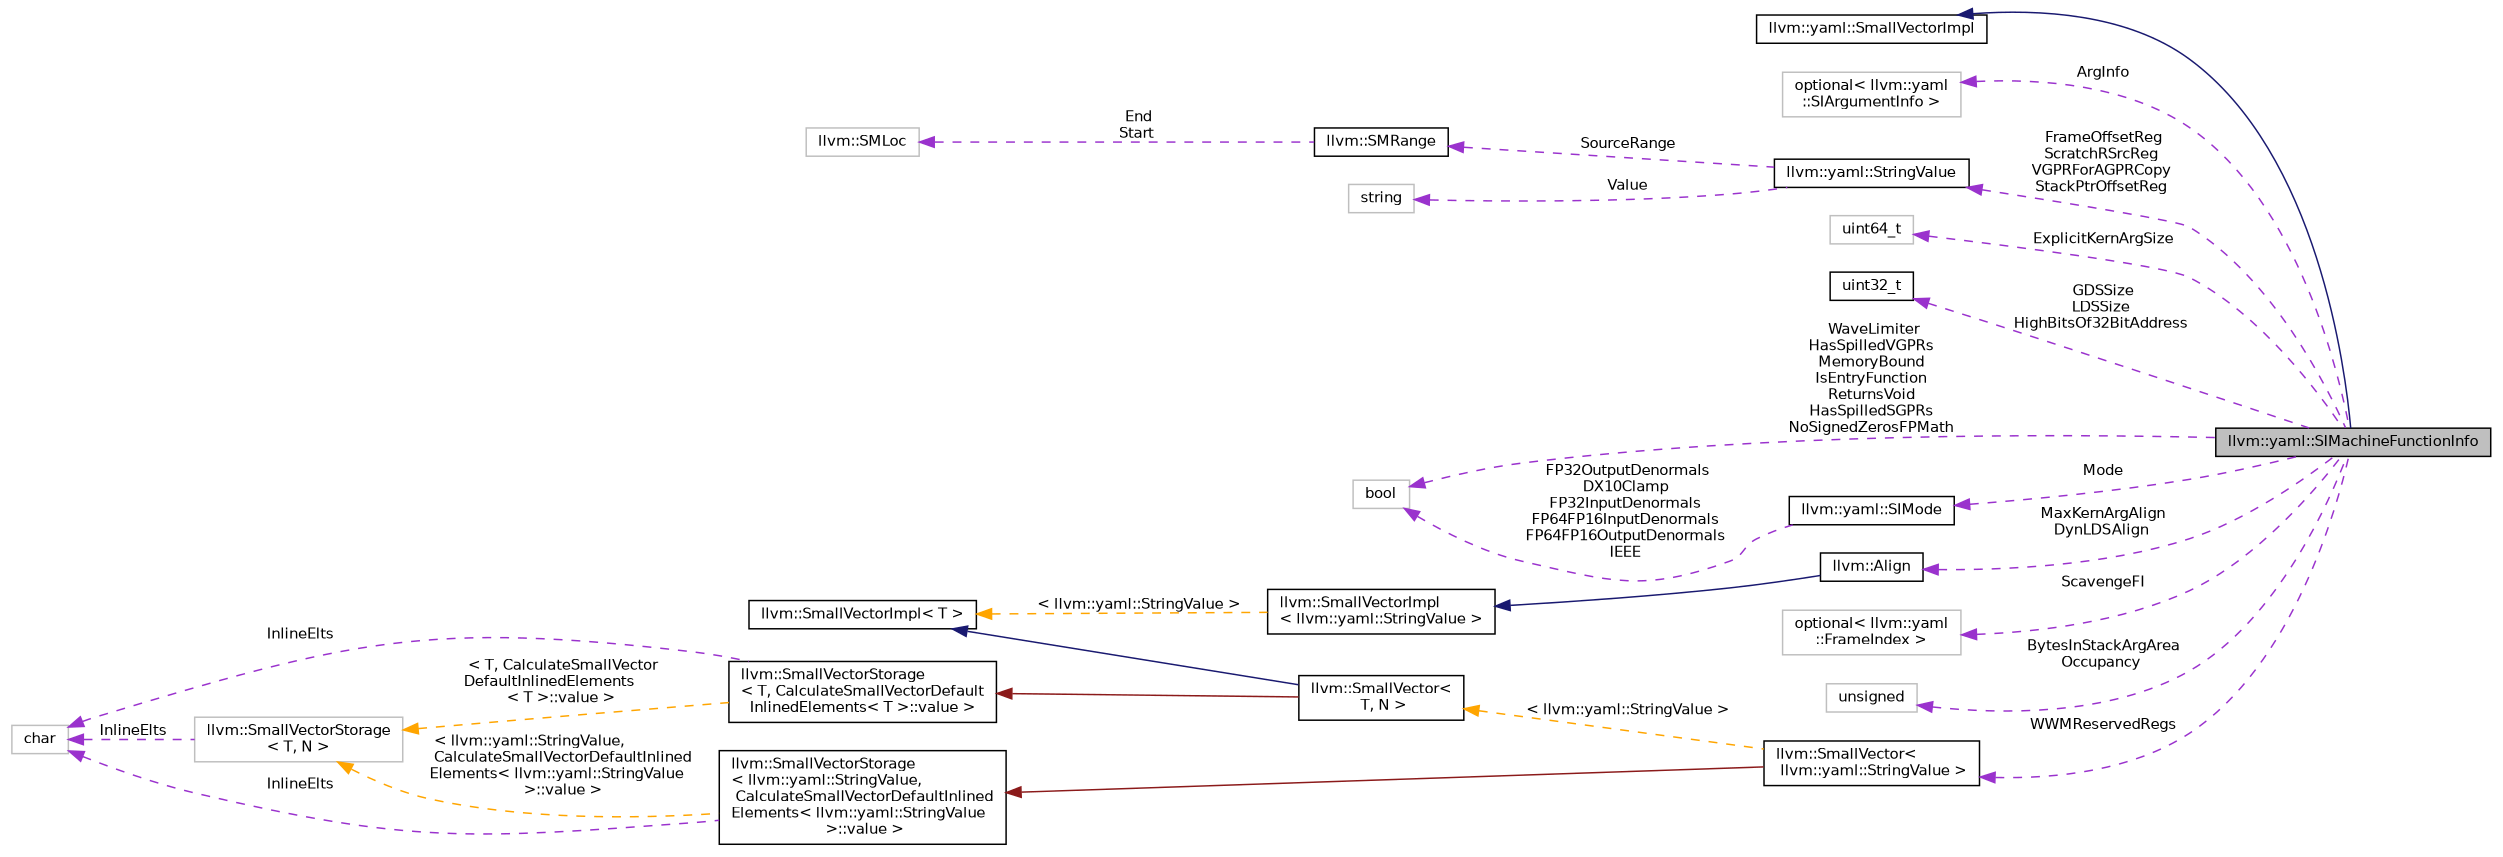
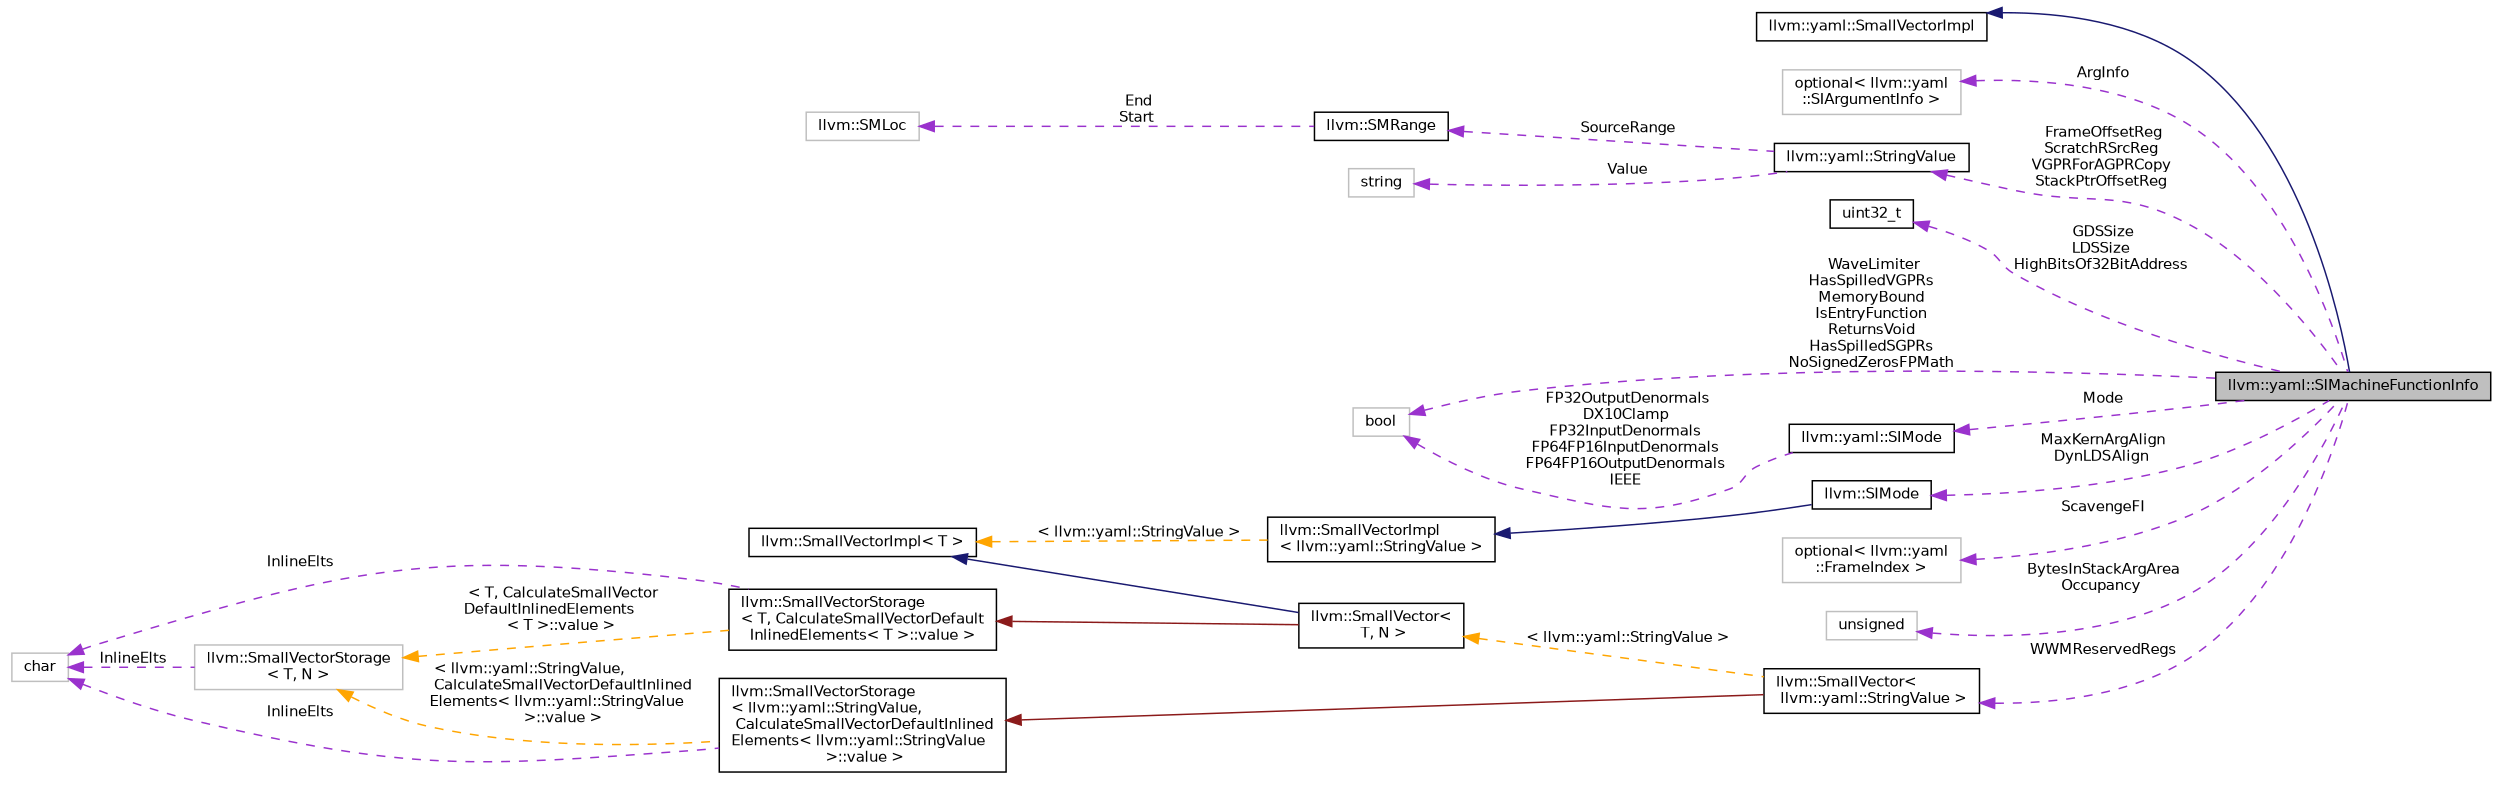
  digraph {
    rankdir=LR
    node [color=black fontname=Helvetica fontsize=10 shape=record]
    edge [color=darkorchid3 dir=back fontname=Helvetica fontsize=10 labelfontname=Helvetica labelfontsize=10 style=dashed]
    n1 [fillcolor=grey75 fontcolor=black height=0.2 label="llvm::yaml::SIMachineFunctionInfo" style=filled width=0.4]
    n2 [height=0.2 label="llvm::yaml::SmallVectorImpl" width=0.4]
    n3 [color=grey75 height=0.2 label="optional\< llvm::yaml\l::SIArgumentInfo \>" width=0.4]
    n4 [height=0.2 label="llvm::yaml::StringValue" width=0.4]
    n5 [height=0.2 label="llvm::SMRange" width=0.4]
    n6 [color=grey75 height=0.2 label="llvm::SMLoc" width=0.4]
    n7 [color=grey75 height=0.2 label=string width=0.4]
-   n8 [color=grey75 height=0.2 label=uint64_t width=0.4]
    n9 [height=0.2 label=uint32_t width=0.4]
    n10 [color=grey75 height=0.2 label=bool width=0.4]
    n11 [height=0.2 label="llvm::yaml::SIMode" width=0.4]
-   n12 [height=0.2 label="llvm::Align" width=0.4]
+   n12 [height=0.2 label="llvm::SIMode" width=0.4]
    n13 [color=grey75 height=0.2 label="optional\< llvm::yaml\l::FrameIndex \>" width=0.4]
    n14 [color=grey75 height=0.2 label=unsigned width=0.4]
    n15 [height=0.2 label="llvm::SmallVector\<\l llvm::yaml::StringValue \>" width=0.4]
    n16 [height=0.2 label="llvm::SmallVectorImpl\l\< llvm::yaml::StringValue \>" width=0.4]
    n17 [height=0.2 label="llvm::SmallVectorImpl\< T \>" width=0.4]
    n18 [height=0.2 label="llvm::SmallVector\<\l T, N \>" width=0.4]
    n19 [height=0.2 label="llvm::SmallVectorStorage\l\< llvm::yaml::StringValue,\l CalculateSmallVectorDefaultInlined\lElements\< llvm::yaml::StringValue\l \>::value \>" width=0.4]
    n20 [color=grey75 height=0.2 label=char width=0.4]
    n21 [color=grey75 height=0.2 label="llvm::SmallVectorStorage\l\< T, N \>" width=0.4]
    n22 [height=0.2 label="llvm::SmallVectorStorage\l\< T, CalculateSmallVectorDefault\lInlinedElements\< T \>::value \>" width=0.4]
    n2 -> n1 [color=midnightblue style=solid]
    n3 -> n1 [label=" ArgInfo"]
    n4 -> n1 [label=" FrameOffsetReg\nScratchRSrcReg\nVGPRForAGPRCopy\nStackPtrOffsetReg"]
    n5 -> n4 [label=" SourceRange"]
    n6 -> n5 [label=" End\nStart"]
    n7 -> n4 [label=" Value"]
-   n8 -> n1 [label=" ExplicitKernArgSize"]
    n9 -> n1 [label=" GDSSize\nLDSSize\nHighBitsOf32BitAddress"]
    n10 -> n1 [label=" WaveLimiter\nHasSpilledVGPRs\nMemoryBound\nIsEntryFunction\nReturnsVoid\nHasSpilledSGPRs\nNoSignedZerosFPMath"]
    n10 -> n11 [label=" FP32OutputDenormals\nDX10Clamp\nFP32InputDenormals\nFP64FP16InputDenormals\nFP64FP16OutputDenormals\nIEEE"]
    n11 -> n1 [label=" Mode"]
    n12 -> n1 [label=" MaxKernArgAlign\nDynLDSAlign"]
    n13 -> n1 [label=" ScavengeFI"]
    n14 -> n1 [label=" BytesInStackArgArea\nOccupancy"]
    n15 -> n1 [label=" WWMReservedRegs"]
    n16 -> n12 [color=midnightblue style=solid]
    n17 -> n16 [color=orange label=" \< llvm::yaml::StringValue \>"]
    n17 -> n18 [color=midnightblue style=solid]
    n18 -> n15 [color=orange label=" \< llvm::yaml::StringValue \>"]
    n19 -> n15 [color=firebrick4 style=solid]
    n20 -> n19 [label=" InlineElts"]
    n20 -> n21 [label=" InlineElts"]
    n20 -> n22 [label=" InlineElts"]
    n21 -> n19 [color=orange label=" \< llvm::yaml::StringValue,\l CalculateSmallVectorDefaultInlined\lElements\< llvm::yaml::StringValue\l \>::value \>"]
    n21 -> n22 [color=orange label=" \< T, CalculateSmallVector\lDefaultInlinedElements\l\< T \>::value \>"]
    n22 -> n18 [color=firebrick4 style=solid]
  }
